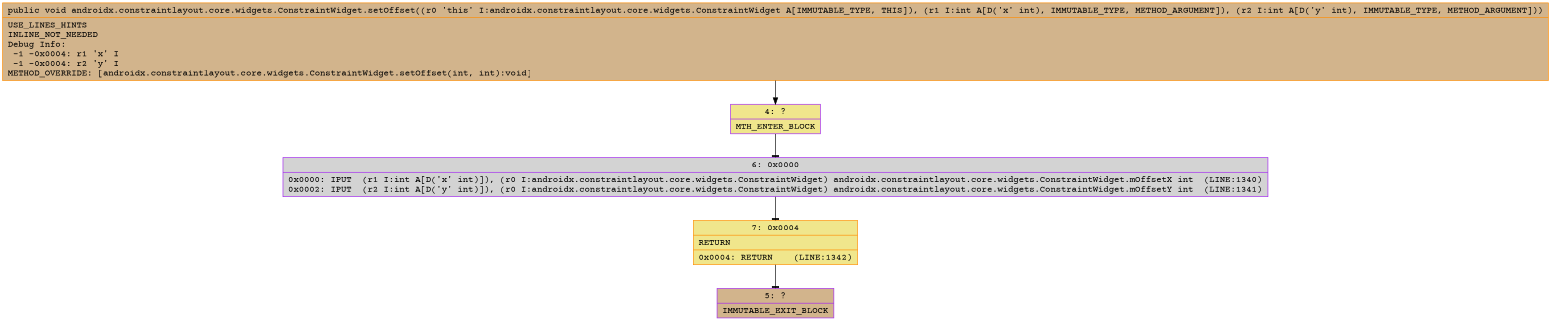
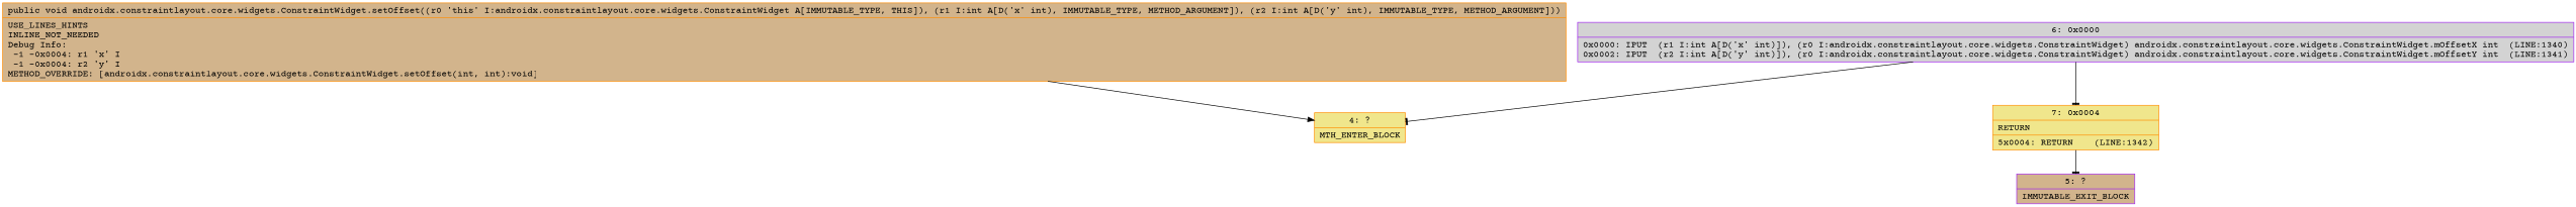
  digraph {
    fontname="Courier Prime"
    node [color=darkorange fillcolor=khaki fontname="Courier Prime" shape=record style=filled]
    edge [arrowhead=tee fontname="Courier Prime"]
-   n1 [color=purple label="{4\:\ ?|MTH_ENTER_BLOCK\l}"]
+   n1 [label="{4\:\ ?|MTH_ENTER_BLOCK\l}"]
    n2 [color=purple fillcolor=lightgrey label="{6\:\ 0x0000|0x0000: IPUT  (r1 I:int A[D('x' int)]), (r0 I:androidx.constraintlayout.core.widgets.ConstraintWidget) androidx.constraintlayout.core.widgets.ConstraintWidget.mOffsetX int  (LINE:1340)\l0x0002: IPUT  (r2 I:int A[D('y' int)]), (r0 I:androidx.constraintlayout.core.widgets.ConstraintWidget) androidx.constraintlayout.core.widgets.ConstraintWidget.mOffsetY int  (LINE:1341)\l}"]
-   n3 [label="{7\:\ 0x0004|RETURN\l|0x0004: RETURN    (LINE:1342)\l}"]
+   n3 [label="{7\:\ 0x0004|RETURN\l|5x0004: RETURN    (LINE:1342)\l}"]
    n4 [color=purple fillcolor=tan label="{5\:\ ?|IMMUTABLE_EXIT_BLOCK\l}"]
    n5 [fillcolor=tan label="{public void androidx.constraintlayout.core.widgets.ConstraintWidget.setOffset((r0 'this' I:androidx.constraintlayout.core.widgets.ConstraintWidget A[IMMUTABLE_TYPE, THIS]), (r1 I:int A[D('x' int), IMMUTABLE_TYPE, METHOD_ARGUMENT]), (r2 I:int A[D('y' int), IMMUTABLE_TYPE, METHOD_ARGUMENT]))  | USE_LINES_HINTS\lINLINE_NOT_NEEDED\lDebug Info:\l  \-1 \-0x0004: r1 'x' I\l  \-1 \-0x0004: r2 'y' I\lMETHOD_OVERRIDE: [androidx.constraintlayout.core.widgets.ConstraintWidget.setOffset(int, int):void]\l}"]
-   n1 -> n2
+   n2 -> n1
    n2 -> n3
    n3 -> n4
    n5 -> n1 [arrowhead=normal]
  }
